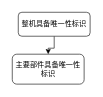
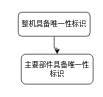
  <mxCell id="0" />
  <mxCell id="1" parent="0" />
  <mxCell id="2" style="edgeStyle=orthogonalEdgeStyle;rounded=0;orthogonalLoop=1;jettySize=auto;html=1;exitX=0.5;exitY=1;exitDx=0;exitDy=0;" edge="1" parent="1" source="3" target="4"><mxGeometry relative="1" as="geometry"><mxPoint x="80" y="100" as="targetPoint" /></mxGeometry></mxCell>
  <mxCell id="3" value="整机具备唯一性标识" style="rounded=1;whiteSpace=wrap;html=1;" vertex="1" parent="1"><mxGeometry x="30" y="20" width="120" height="40" as="geometry" /></mxCell>
- <mxCell id="4" value="主要部件具备唯一性标识" style="rounded=1;whiteSpace=wrap;html=1;" vertex="1" parent="1"><mxGeometry x="20" y="90" width="120" height="50" as="geometry" /></mxCell>
+ <mxCell id="4" value="主要部件具备唯一性标识" style="rounded=1;whiteSpace=wrap;html=1;" vertex="1" parent="1"><mxGeometry x="35" y="90" width="120" height="50" as="geometry" /></mxCell>
